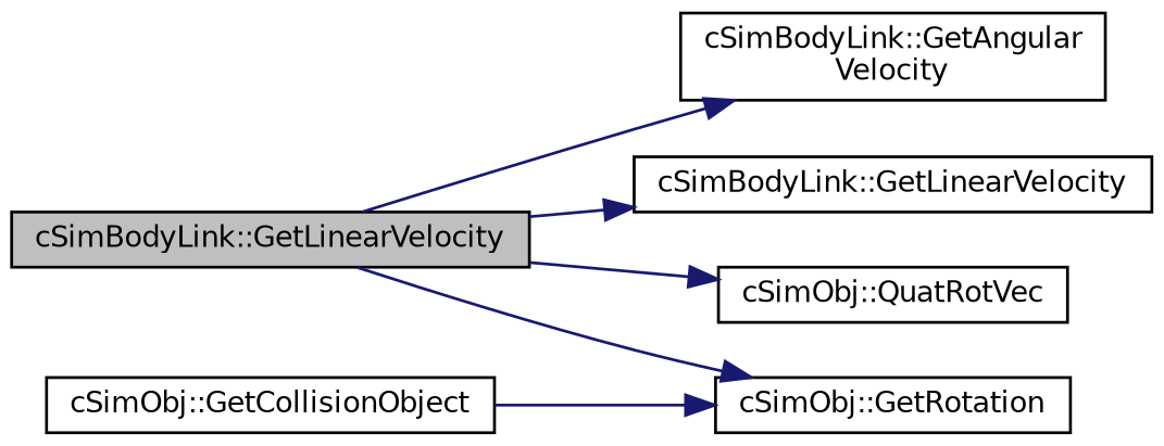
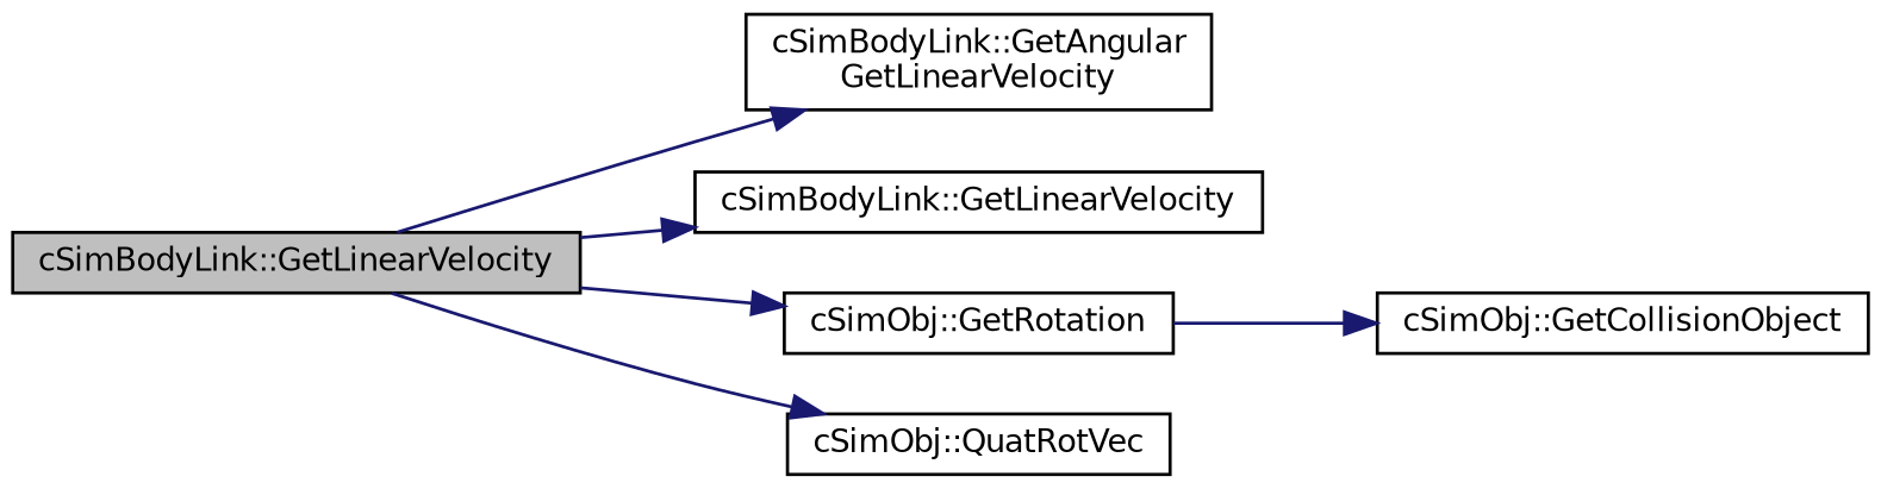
  digraph {
    rankdir=LR
    node [color=black fillcolor=white fontname=Helvetica fontsize=10 shape=record style=filled]
    edge [color=midnightblue fontname=Helvetica fontsize=10 labelfontname=Helvetica labelfontsize=10 style=solid]
    n1 [fillcolor=grey75 fontcolor=black height=0.2 label="cSimBodyLink::GetLinearVelocity" width=0.4]
-   n2 [height=0.2 label="cSimBodyLink::GetAngular\lVelocity" width=0.4]
+   n2 [height=0.2 label="cSimBodyLink::GetAngular\lGetLinearVelocity" width=0.4]
    n3 [height=0.2 label="cSimBodyLink::GetLinearVelocity" width=0.4]
    n4 [height=0.2 label="cSimObj::GetRotation" width=0.4]
    n5 [height=0.2 label="cSimObj::QuatRotVec" width=0.4]
    n6 [height=0.2 label="cSimObj::GetCollisionObject" width=0.4]
    n1 -> n2
    n1 -> n3
    n1 -> n4
    n1 -> n5
-   n6 -> n4
+   n4 -> n6
  }
